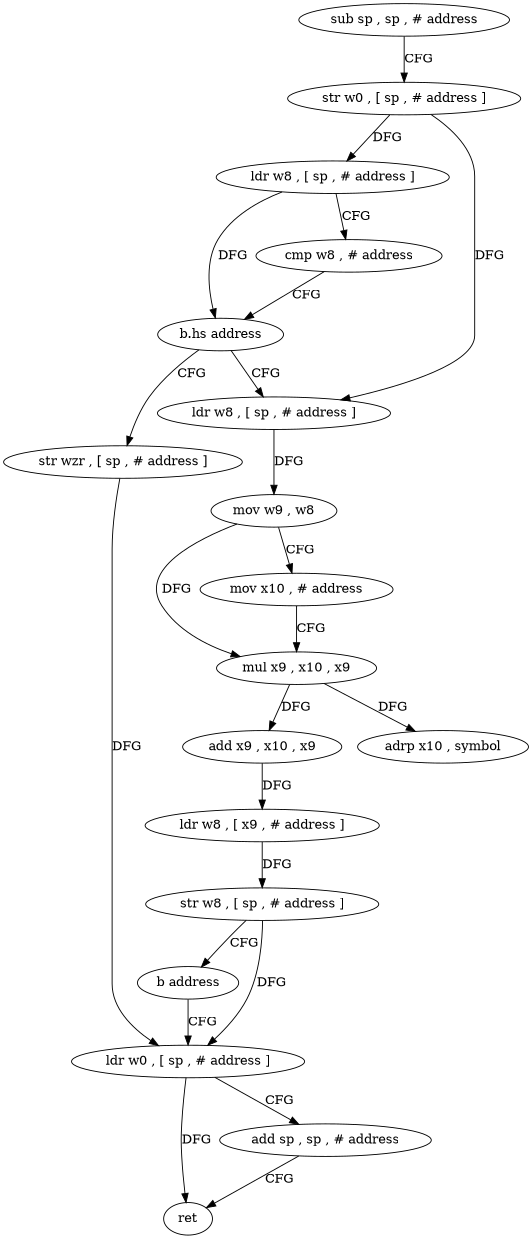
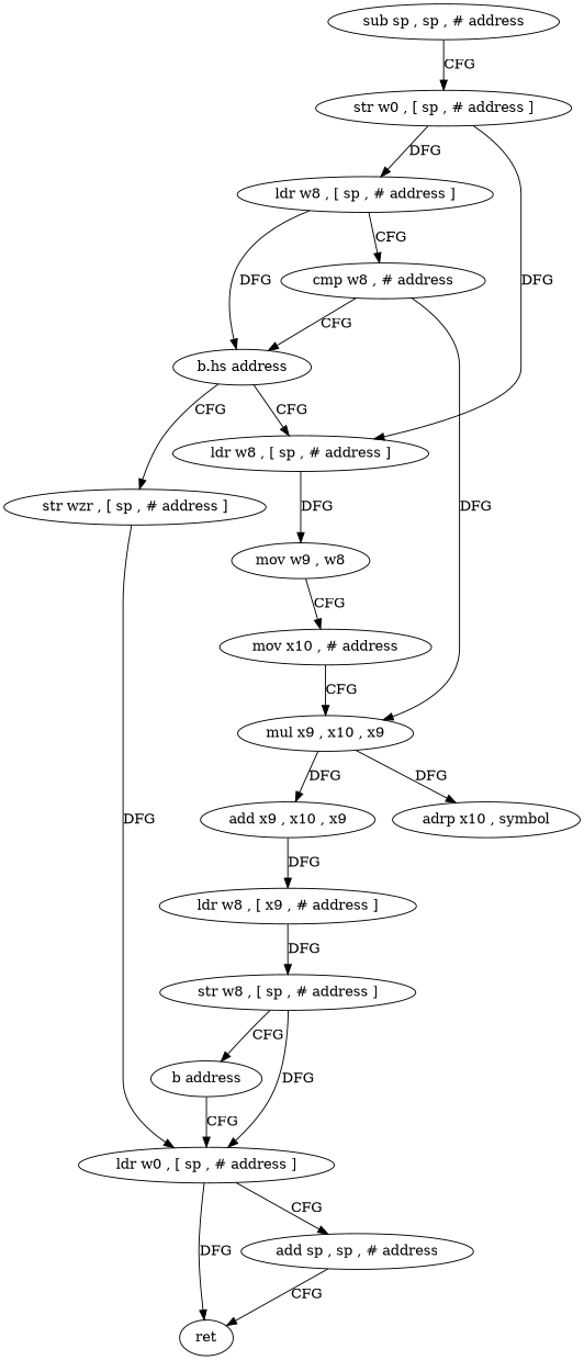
  digraph {
    n1 [label="sub sp , sp , # address"]
    n2 [label="str w0 , [ sp , # address ]"]
    n3 [label="ldr w8 , [ sp , # address ]"]
    n4 [label="ldr w8 , [ sp , # address ]"]
    n5 [label="cmp w8 , # address"]
    n6 [label="b.hs address"]
    n7 [label="mov w9 , w8"]
    n8 [label="str wzr , [ sp , # address ]"]
    n9 [label="ldr w0 , [ sp , # address ]"]
    n10 [label="add sp , sp , # address"]
    n11 [label=ret]
    n12 [label="mov x10 , # address"]
    n13 [label="mul x9 , x10 , x9"]
    n14 [label="adrp x10 , symbol"]
    n15 [label="add x9 , x10 , x9"]
    n16 [label="ldr w8 , [ x9 , # address ]"]
    n17 [label="str w8 , [ sp , # address ]"]
    n18 [label="b address"]
    n1 -> n2 [label=CFG]
    n2 -> n3 [label=DFG]
    n2 -> n4 [label=DFG]
    n3 -> n5 [label=CFG]
    n3 -> n6 [label=DFG]
    n4 -> n7 [label=DFG]
    n5 -> n6 [label=CFG]
    n6 -> n4 [label=CFG]
    n6 -> n8 [label=CFG]
    n7 -> n12 [label=CFG]
-   n7 -> n13 [label=DFG]
+   n5 -> n13 [label=DFG]
    n8 -> n9 [label=DFG]
    n9 -> n10 [label=CFG]
    n9 -> n11 [label=DFG]
    n10 -> n11 [label=CFG]
    n12 -> n13 [label=CFG]
    n13 -> n14 [label=DFG]
    n13 -> n15 [label=DFG]
    n15 -> n16 [label=DFG]
    n16 -> n17 [label=DFG]
    n17 -> n9 [label=DFG]
    n17 -> n18 [label=CFG]
    n18 -> n9 [label=CFG]
  }
